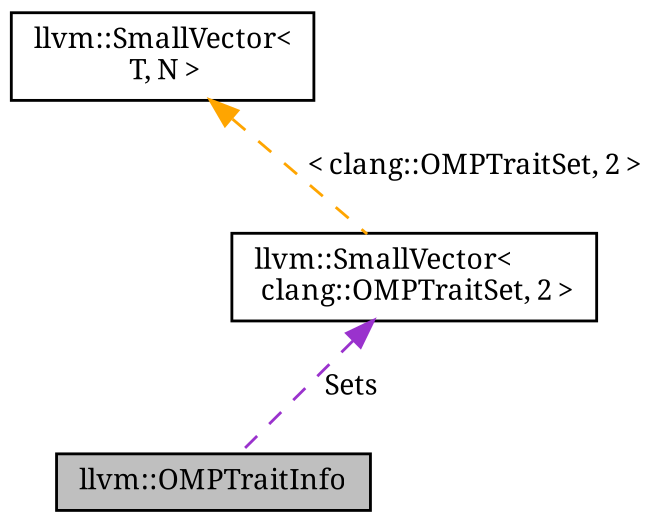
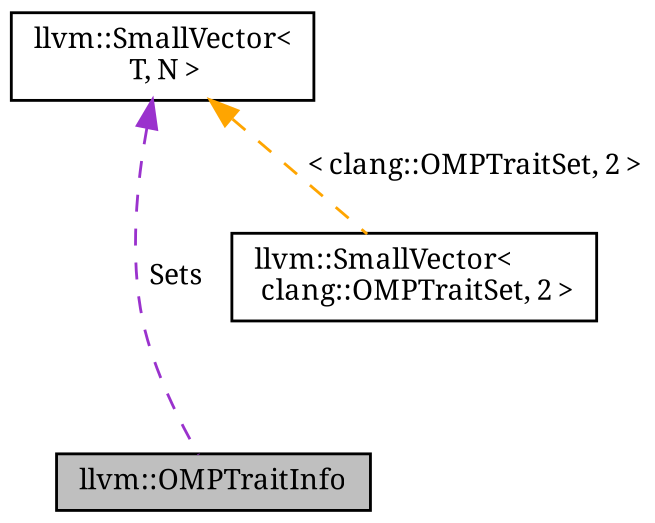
  digraph {
    fontname="Noto Serif"
    node [color=black fontname="Noto Serif" fontsize=10 shape=record]
    edge [dir=back fontname="Noto Serif" fontsize=10 labelfontname=Helvetica labelfontsize=10 style=dashed]
    n1 [fillcolor=grey75 fontcolor=black height=0.2 label="llvm::OMPTraitInfo" style=filled width=0.4]
    n2 [height=0.2 label="llvm::SmallVector\<\l clang::OMPTraitSet, 2 \>" width=0.4]
    n3 [height=0.2 label="llvm::SmallVector\<\l T, N \>" width=0.4]
-   n2 -> n1 [color=darkorchid3 label=" Sets"]
+   n3 -> n1 [color=darkorchid3 label=" Sets"]
    n3 -> n2 [color=orange label=" \< clang::OMPTraitSet, 2 \>"]
  }
